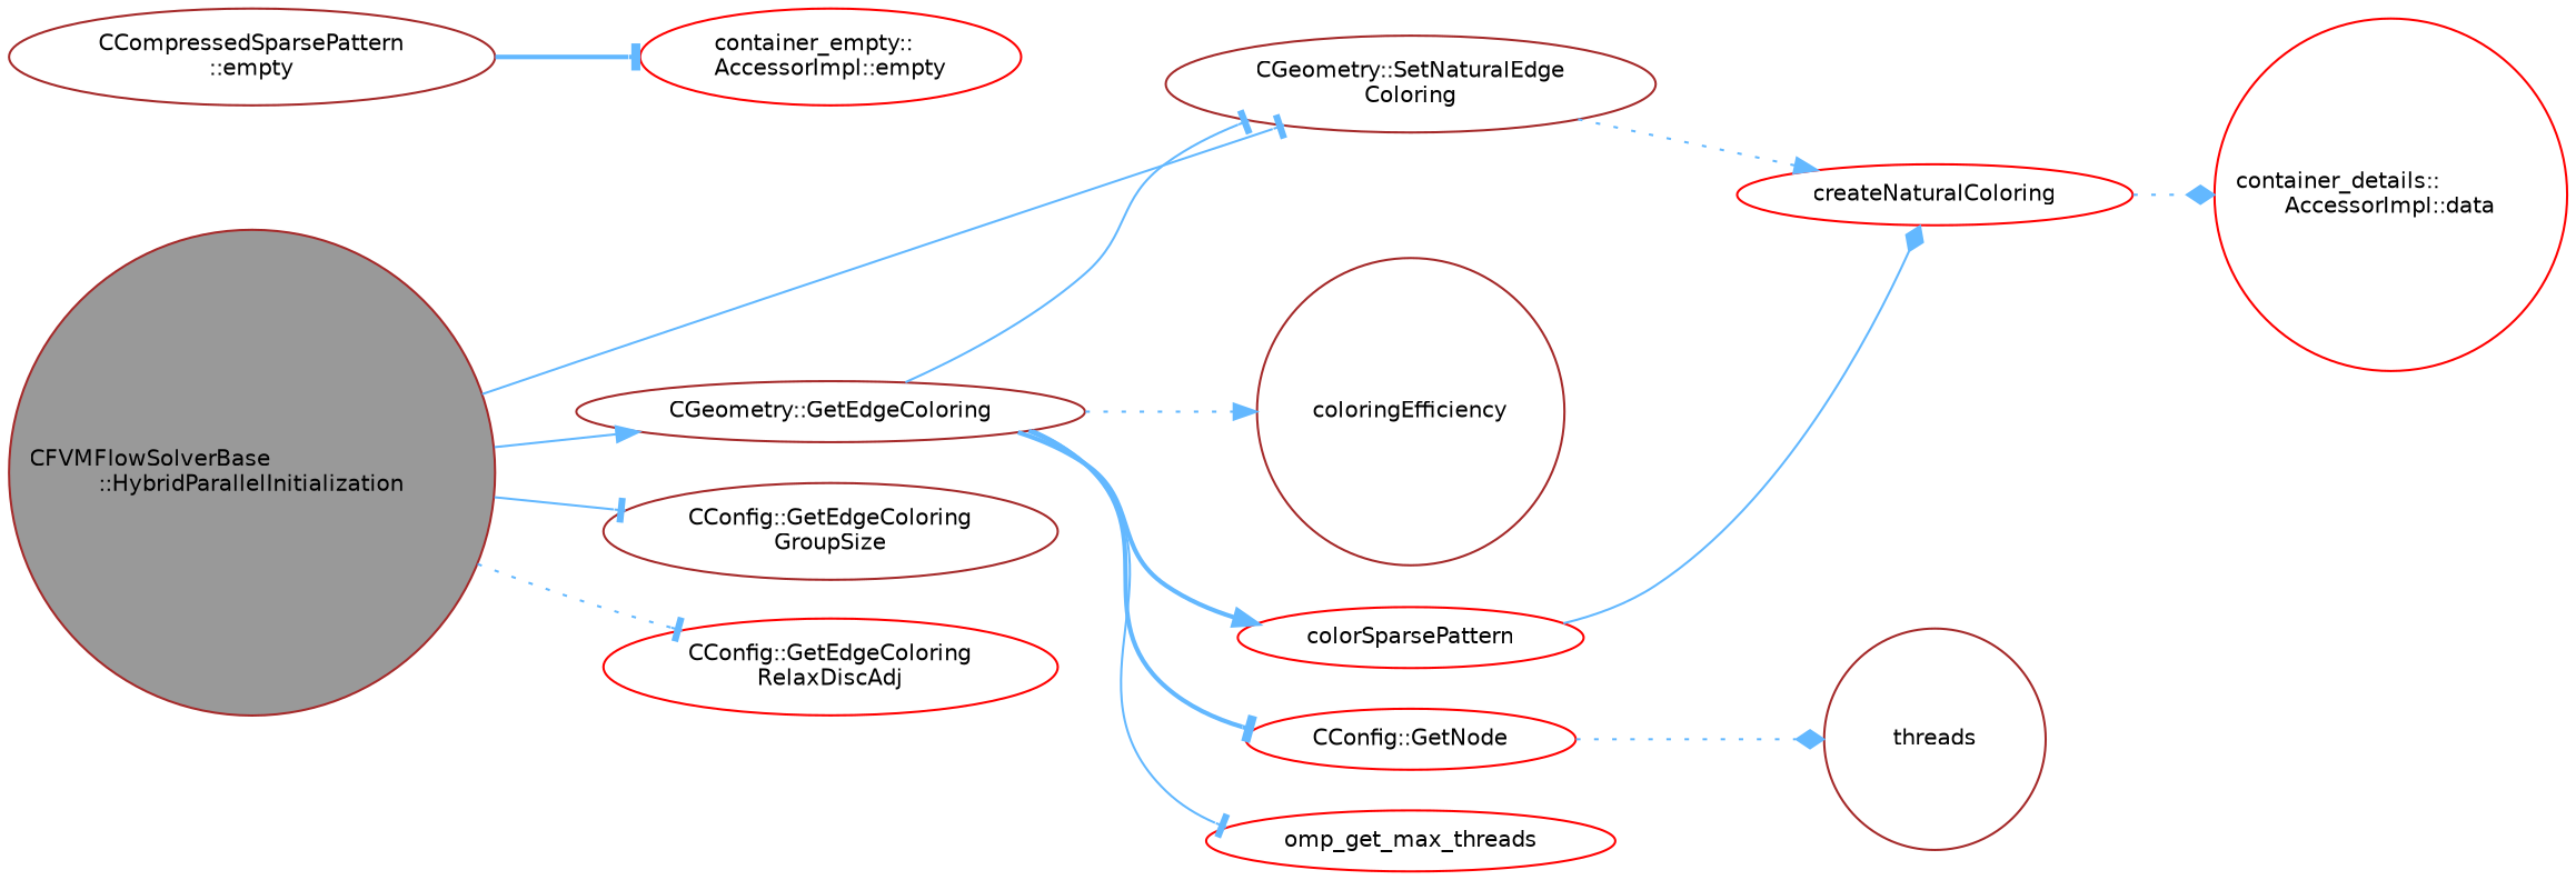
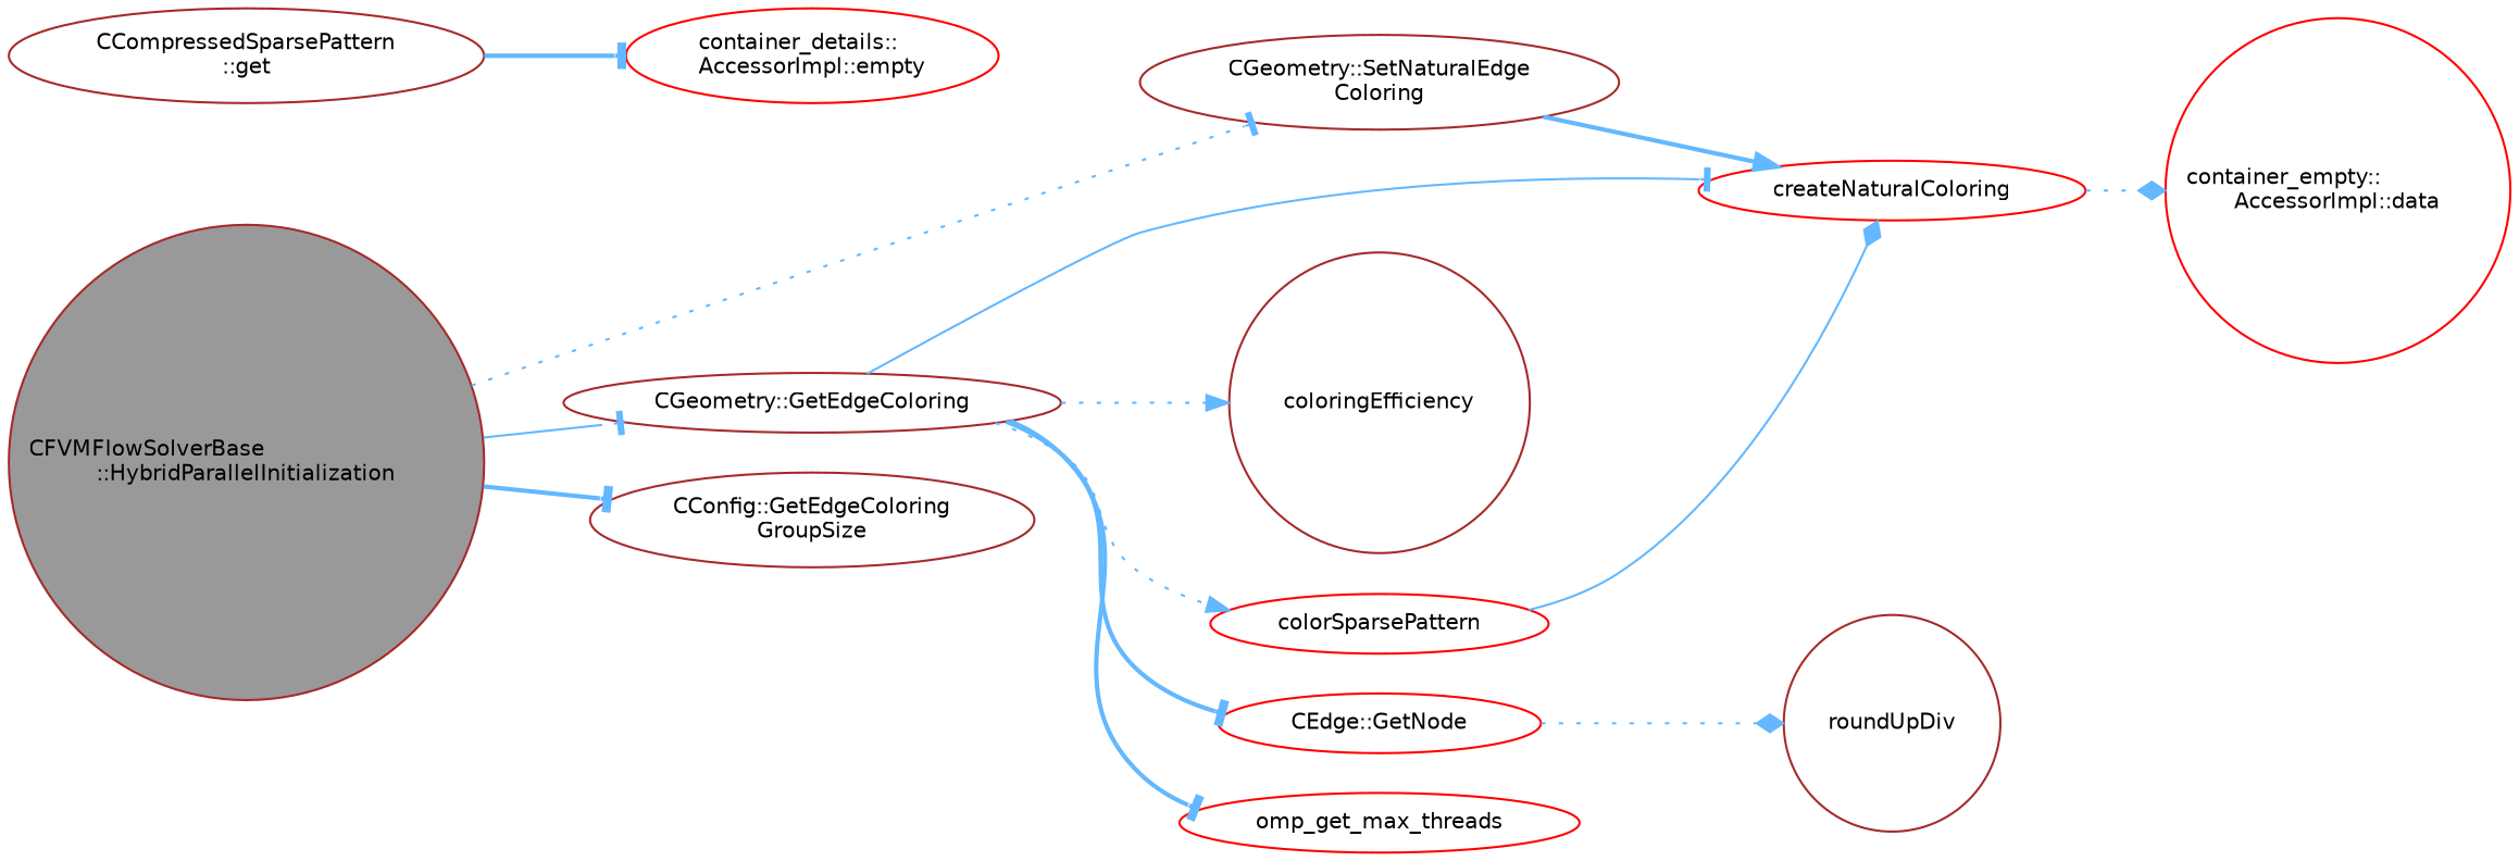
  digraph {
    rankdir=LR
    node [color=brown fillcolor=white fontname=Helvetica fontsize=10 shape=ellipse style=filled]
    edge [arrowhead=tee color=steelblue1 fontname=Helvetica fontsize=10 labelfontname=Helvetica labelfontsize=10 style=bold]
    n1 [fillcolor=grey60 fontcolor=black height=0.2 label="CFVMFlowSolverBase\l::HybridParallelInitialization" shape=circle width=0.4]
    n2 [height=0.2 label="CGeometry::GetEdgeColoring" width=0.4]
    n3 [height=0.2 label="CGeometry::SetNaturalEdge\lColoring" width=0.4]
    n4 [height=0.2 label="CConfig::GetEdgeColoring\lGroupSize" width=0.4]
-   n5 [color=red height=0.2 label="CConfig::GetEdgeColoring\lRelaxDiscAdj" width=0.4]
    n6 [height=0.2 label=coloringEfficiency shape=circle width=0.4]
    n7 [color=red height=0.2 label=colorSparsePattern width=0.4]
-   n8 [color=red height=0.2 label="CConfig::GetNode" width=0.4]
+   n8 [color=red height=0.2 label="CEdge::GetNode" width=0.4]
    n9 [color=red height=0.2 label=omp_get_max_threads width=0.4]
    n10 [color=red height=0.2 label=createNaturalColoring width=0.4]
-   n11 [height=0.2 label="CCompressedSparsePattern\l::empty" width=0.4]
-   n12 [color=red height=0.2 label="container_empty::\lAccessorImpl::empty" width=0.4]
-   n13 [height=0.2 label=threads shape=circle width=0.4]
-   n14 [color=red height=0.2 label="container_details::\lAccessorImpl::data" shape=circle width=0.4]
-   n1 -> n2 [arrowhead=normal style=solid]
-   n1 -> n3 [style=solid]
-   n1 -> n4 [style=solid]
-   n1 -> n5 [style=dotted]
-   n2 -> n3 [style=solid]
+   n11 [height=0.2 label="CCompressedSparsePattern\l::get" width=0.4]
+   n12 [color=red height=0.2 label="container_details::\lAccessorImpl::empty" width=0.4]
+   n13 [height=0.2 label=roundUpDiv shape=circle width=0.4]
+   n14 [color=red height=0.2 label="container_empty::\lAccessorImpl::data" shape=circle width=0.4]
+   n1 -> n2 [style=solid]
+   n1 -> n3 [style=dotted]
+   n1 -> n4
+   n2 -> n10 [style=solid]
    n2 -> n6 [arrowhead=normal style=dotted]
-   n2 -> n7 [arrowhead=normal]
+   n2 -> n7 [arrowhead=normal style=dotted]
    n2 -> n8
-   n2 -> n9 [style=solid]
-   n3 -> n10 [arrowhead=normal style=dotted]
+   n2 -> n9
+   n3 -> n10 [arrowhead=normal]
    n7 -> n10 [arrowhead=diamond style=solid]
    n8 -> n13 [arrowhead=diamond style=dotted]
    n10 -> n14 [arrowhead=diamond style=dotted]
    n11 -> n12
  }
